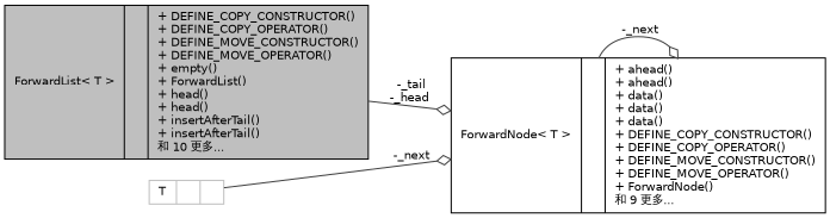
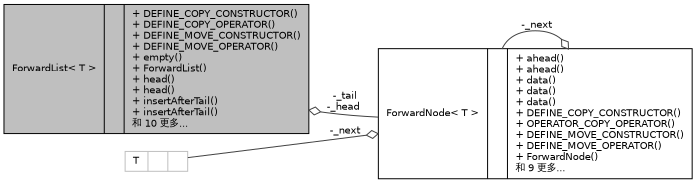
  digraph {
    rankdir=LR
    node [color=black fillcolor=white fontname=Helvetica fontsize=10 shape=record style=filled]
    edge [arrowhead=odiamond color=grey25 fontname=Helvetica fontsize=10 labelfontname=Helvetica labelfontsize=10 style=solid]
    n1 [fillcolor=grey75 fontcolor=black height=0.2 label="{ForwardList\< T \>\n||+ DEFINE_COPY_CONSTRUCTOR()\l+ DEFINE_COPY_OPERATOR()\l+ DEFINE_MOVE_CONSTRUCTOR()\l+ DEFINE_MOVE_OPERATOR()\l+ empty()\l+ ForwardList()\l+ head()\l+ head()\l+ insertAfterTail()\l+ insertAfterTail()\l和 10 更多...\l}" width=0.4]
-   n2 [height=0.2 label="{ForwardNode\< T \>\n||+ ahead()\l+ ahead()\l+ data()\l+ data()\l+ data()\l+ DEFINE_COPY_CONSTRUCTOR()\l+ DEFINE_COPY_OPERATOR()\l+ DEFINE_MOVE_CONSTRUCTOR()\l+ DEFINE_MOVE_OPERATOR()\l+ ForwardNode()\l和 9 更多...\l}" width=0.4]
+   n2 [height=0.2 label="{ForwardNode\< T \>\n||+ ahead()\l+ ahead()\l+ data()\l+ data()\l+ data()\l+ DEFINE_COPY_CONSTRUCTOR()\l+ OPERATOR_COPY_OPERATOR()\l+ DEFINE_MOVE_CONSTRUCTOR()\l+ DEFINE_MOVE_OPERATOR()\l+ ForwardNode()\l和 9 更多...\l}" width=0.4]
    n3 [color=grey75 height=0.2 label="{T\n||}" width=0.4]
-   n1 -> n2 [label=" -_tail\n-_head"]
+   n2 -> n1 [label=" -_tail\n-_head"]
    n2 -> n2 [label=" -_next"]
    n3 -> n2 [label=" -_next"]
  }
